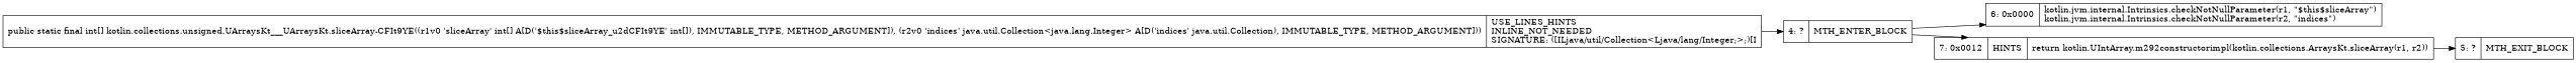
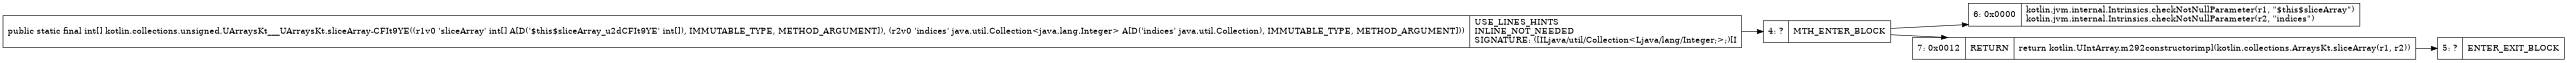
  digraph {
    rankdir=LR
    node [shape=record]
    n1 [label="{4\:\ ?|MTH_ENTER_BLOCK\l}"]
    n2 [label="{6\:\ 0x0000|kotlin.jvm.internal.Intrinsics.checkNotNullParameter(r1, \"$this$sliceArray\")\lkotlin.jvm.internal.Intrinsics.checkNotNullParameter(r2, \"indices\")\l}"]
-   n3 [label="{7\:\ 0x0012|HINTS\l|return kotlin.UIntArray.m292constructorimpl(kotlin.collections.ArraysKt.sliceArray(r1, r2))\l}"]
-   n4 [label="{5\:\ ?|MTH_EXIT_BLOCK\l}"]
+   n3 [label="{7\:\ 0x0012|RETURN\l|return kotlin.UIntArray.m292constructorimpl(kotlin.collections.ArraysKt.sliceArray(r1, r2))\l}"]
+   n4 [label="{5\:\ ?|ENTER_EXIT_BLOCK\l}"]
    n5 [label="{public static final int[] kotlin.collections.unsigned.UArraysKt___UArraysKt.sliceArray\-CFIt9YE((r1v0 'sliceArray' int[] A[D('$this$sliceArray_u2dCFIt9YE' int[]), IMMUTABLE_TYPE, METHOD_ARGUMENT]), (r2v0 'indices' java.util.Collection\<java.lang.Integer\> A[D('indices' java.util.Collection), IMMUTABLE_TYPE, METHOD_ARGUMENT]))  | USE_LINES_HINTS\lINLINE_NOT_NEEDED\lSIGNATURE: ([ILjava\/util\/Collection\<Ljava\/lang\/Integer;\>;)[I\l}"]
    n1 -> n2
    n1 -> n3
    n3 -> n4
    n5 -> n1
  }
